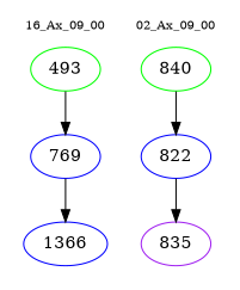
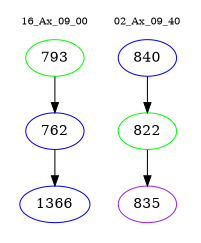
  digraph {
    node [color=blue]
    edge [color=black]
-   n1 [color=green label=493]
-   n2 [label=769]
+   n1 [color=green label=793]
+   n2 [label=762]
    n3 [label=1366]
-   n4 [color=green label=840]
-   n5 [label=822]
+   n4 [label=840]
+   n5 [color=green label=822]
    n6 [color=purple label=835]
    subgraph cluster_1 {
      color=white
      fontsize=10
      label="16_Ax_09_00"
      n1
      n2
      n3
    }
    subgraph cluster_2 {
      color=white
      fontsize=10
-     label="02_Ax_09_00"
+     label="02_Ax_09_40"
      n4
      n5
      n6
    }
    n1 -> n2
    n2 -> n3
    n4 -> n5
    n5 -> n6
  }
